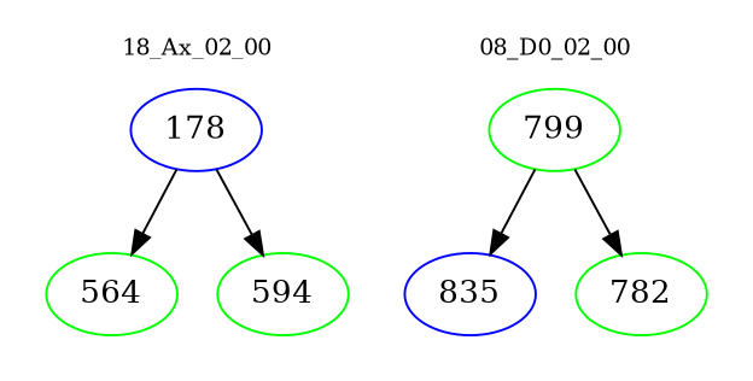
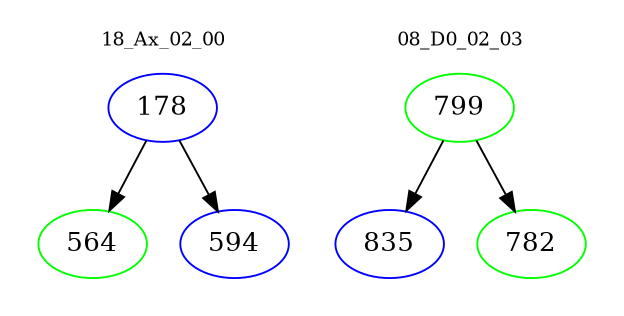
  digraph {
    node [color=blue]
    edge [color=black]
    n1 [label=178]
    n2 [color=green label=564]
-   n3 [color=green label=594]
+   n3 [label=594]
    n4 [color=green label=799]
    n5 [label=835]
    n6 [color=green label=782]
    subgraph cluster_1 {
      color=white
      fontsize=10
      label="18_Ax_02_00"
      n1
      n2
      n3
    }
    subgraph cluster_2 {
      color=white
      fontsize=10
-     label="08_D0_02_00"
+     label="08_D0_02_03"
      n4
      n5
      n6
    }
    n1 -> n2
    n1 -> n3
    n4 -> n5
    n4 -> n6
  }
